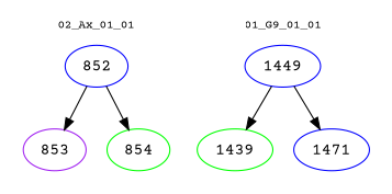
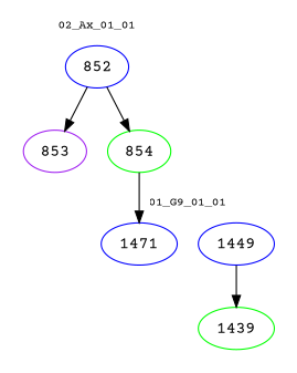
  digraph {
    fontname="Courier Prime"
    node [color=blue fontname="Courier Prime"]
    edge [color=black fontname="Courier Prime"]
    n1 [label=852]
    n2 [color=purple label=853]
    n3 [color=green label=854]
    n4 [label=1449]
    n5 [color=green label=1439]
    n6 [label=1471]
    subgraph cluster_1 {
      color=white
      fontsize=10
      label="02_Ax_01_01"
      n1
      n2
      n3
    }
    subgraph cluster_2 {
      color=white
      fontsize=10
      label="01_G9_01_01"
      n4
      n5
      n6
    }
    n1 -> n2
    n1 -> n3
    n4 -> n5
-   n4 -> n6
+   n3 -> n6
  }
